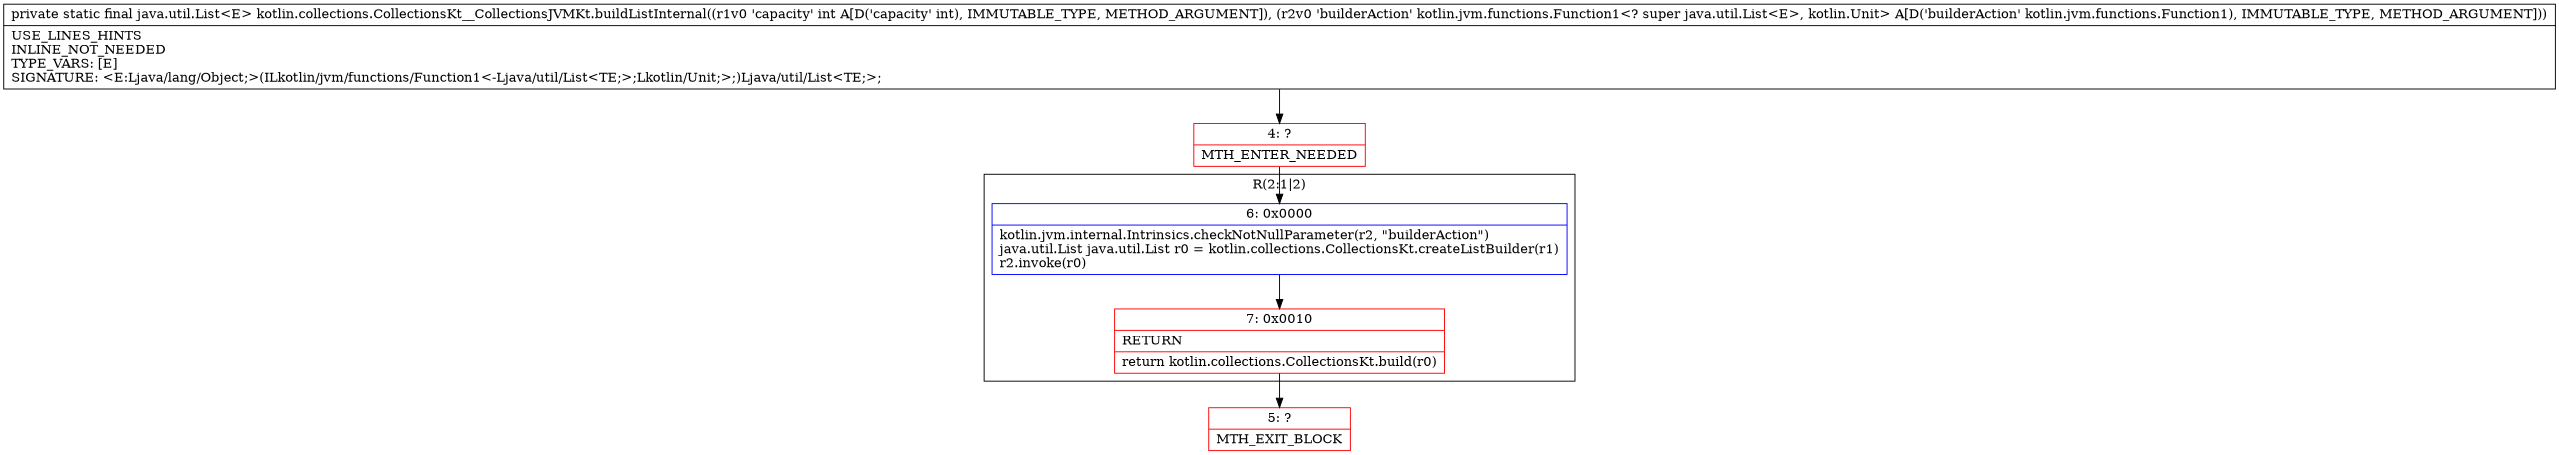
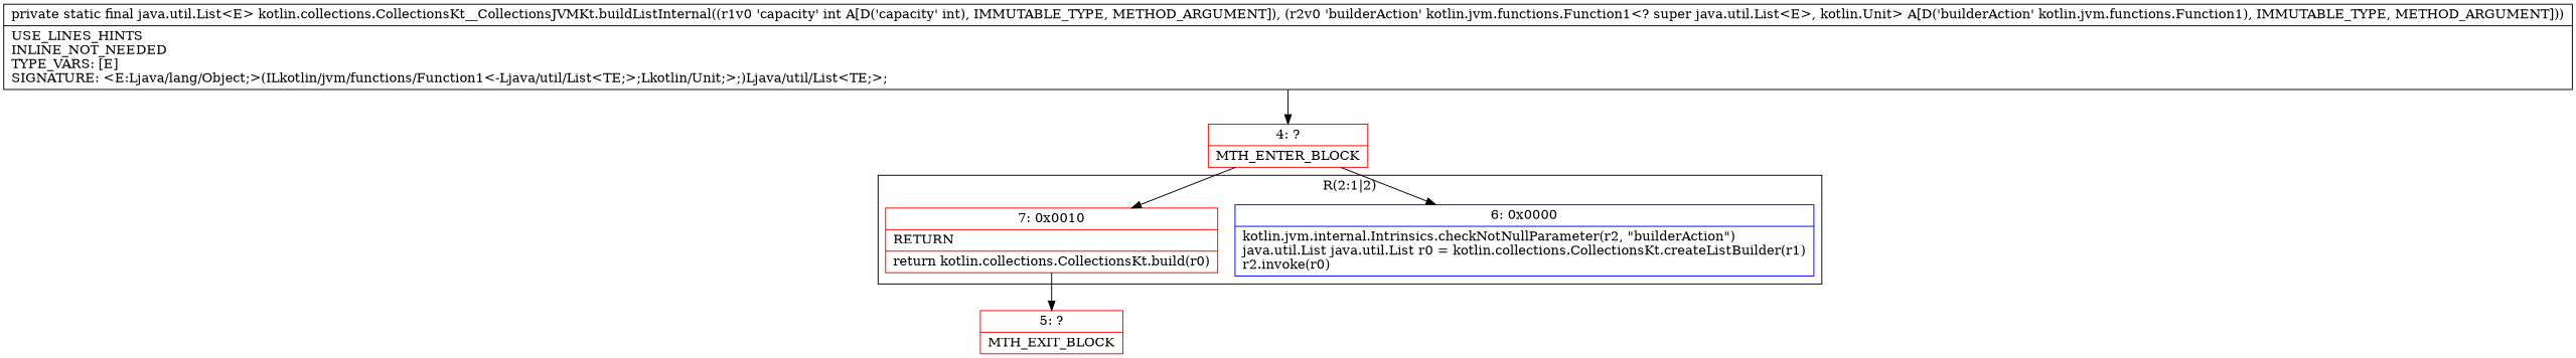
  digraph {
    node [color=red shape=record]
    n1 [color=blue label="{6\:\ 0x0000|kotlin.jvm.internal.Intrinsics.checkNotNullParameter(r2, \"builderAction\")\ljava.util.List java.util.List r0 = kotlin.collections.CollectionsKt.createListBuilder(r1)\lr2.invoke(r0)\l}"]
    n2 [label="{7\:\ 0x0010|RETURN\l|return kotlin.collections.CollectionsKt.build(r0)\l}"]
    n3 [label="{5\:\ ?|MTH_EXIT_BLOCK\l}"]
-   n4 [label="{4\:\ ?|MTH_ENTER_NEEDED\l}"]
+   n4 [label="{4\:\ ?|MTH_ENTER_BLOCK\l}"]
    n5 [label="{private static final java.util.List\<E\> kotlin.collections.CollectionsKt__CollectionsJVMKt.buildListInternal((r1v0 'capacity' int A[D('capacity' int), IMMUTABLE_TYPE, METHOD_ARGUMENT]), (r2v0 'builderAction' kotlin.jvm.functions.Function1\<? super java.util.List\<E\>, kotlin.Unit\> A[D('builderAction' kotlin.jvm.functions.Function1), IMMUTABLE_TYPE, METHOD_ARGUMENT]))  | USE_LINES_HINTS\lINLINE_NOT_NEEDED\lTYPE_VARS: [E]\lSIGNATURE: \<E:Ljava\/lang\/Object;\>(ILkotlin\/jvm\/functions\/Function1\<\-Ljava\/util\/List\<TE;\>;Lkotlin\/Unit;\>;)Ljava\/util\/List\<TE;\>;\l}" color=""]
    subgraph cluster_1 {
      label="R(2:1|2)"
      n1
      n2
    }
-   n1 -> n2
+   n4 -> n2
    n2 -> n3
    n4 -> n1
    n5 -> n4
  }
